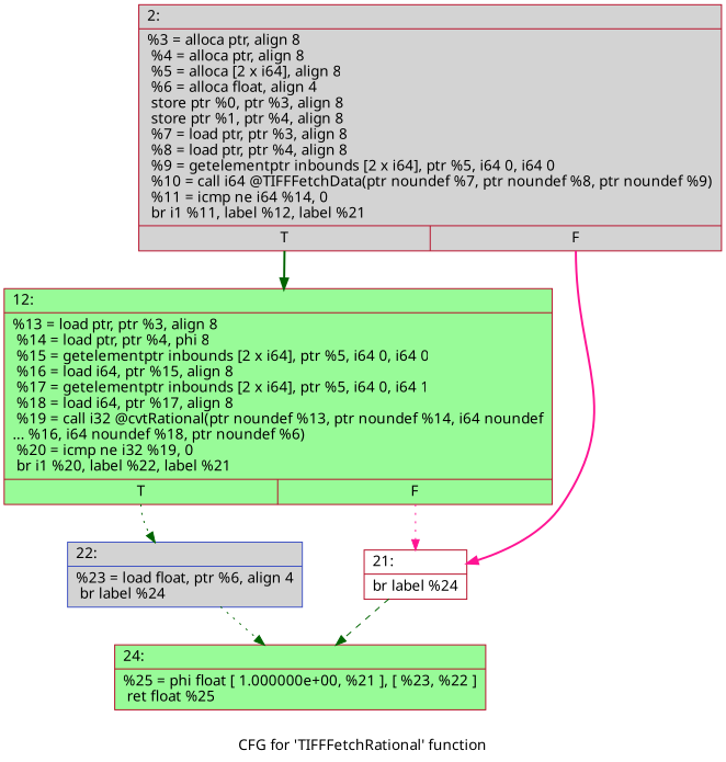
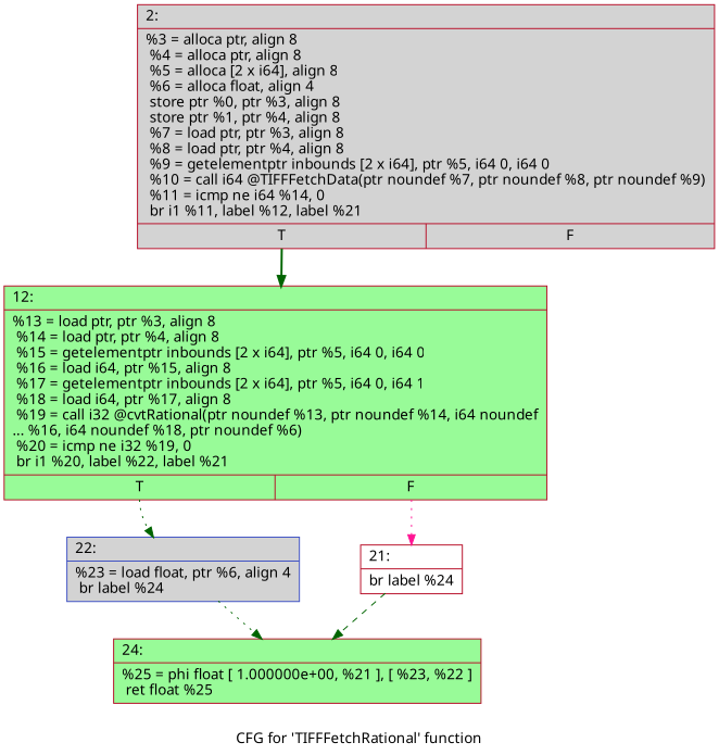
  digraph {
    fontname="Noto Sans"
    label="CFG for 'TIFFFetchRational' function"
    node [color="#b70d28ff" fillcolor=lightgrey fontname="Noto Sans" shape=record style=filled]
    edge [color=darkgreen fontname="Noto Sans" style=dotted]
    n1 [label="{2:\l|  %3 = alloca ptr, align 8\l  %4 = alloca ptr, align 8\l  %5 = alloca [2 x i64], align 8\l  %6 = alloca float, align 4\l  store ptr %0, ptr %3, align 8\l  store ptr %1, ptr %4, align 8\l  %7 = load ptr, ptr %3, align 8\l  %8 = load ptr, ptr %4, align 8\l  %9 = getelementptr inbounds [2 x i64], ptr %5, i64 0, i64 0\l  %10 = call i64 @TIFFFetchData(ptr noundef %7, ptr noundef %8, ptr noundef %9)\l  %11 = icmp ne i64 %14, 0\l  br i1 %11, label %12, label %21\l|{<s0>T|<s1>F}}"]
-   n2 [fillcolor=palegreen label="{12:\l|  %13 = load ptr, ptr %3, align 8\l  %14 = load ptr, ptr %4, phi 8\l  %15 = getelementptr inbounds [2 x i64], ptr %5, i64 0, i64 0\l  %16 = load i64, ptr %15, align 8\l  %17 = getelementptr inbounds [2 x i64], ptr %5, i64 0, i64 1\l  %18 = load i64, ptr %17, align 8\l  %19 = call i32 @cvtRational(ptr noundef %13, ptr noundef %14, i64 noundef\l... %16, i64 noundef %18, ptr noundef %6)\l  %20 = icmp ne i32 %19, 0\l  br i1 %20, label %22, label %21\l|{<s0>T|<s1>F}}"]
+   n2 [fillcolor=palegreen label="{12:\l|  %13 = load ptr, ptr %3, align 8\l  %14 = load ptr, ptr %4, align 8\l  %15 = getelementptr inbounds [2 x i64], ptr %5, i64 0, i64 0\l  %16 = load i64, ptr %15, align 8\l  %17 = getelementptr inbounds [2 x i64], ptr %5, i64 0, i64 1\l  %18 = load i64, ptr %17, align 8\l  %19 = call i32 @cvtRational(ptr noundef %13, ptr noundef %14, i64 noundef\l... %16, i64 noundef %18, ptr noundef %6)\l  %20 = icmp ne i32 %19, 0\l  br i1 %20, label %22, label %21\l|{<s0>T|<s1>F}}"]
    n3 [fillcolor=white label="{21:\l|  br label %24\l}"]
    n4 [color="#3d50c3ff" label="{22:\l|  %23 = load float, ptr %6, align 4\l  br label %24\l}"]
    n5 [fillcolor=palegreen label="{24:\l|  %25 = phi float [ 1.000000e+00, %21 ], [ %23, %22 ]\l  ret float %25\l}"]
    n1 -> n2 [style=bold tailport=s0]
-   n1 -> n3 [color=deeppink style=bold tailport=s1]
    n2 -> n3 [color=deeppink tailport=s1]
    n2 -> n4 [tailport=s0]
    n3 -> n5 [style=dashed]
    n4 -> n5
  }
